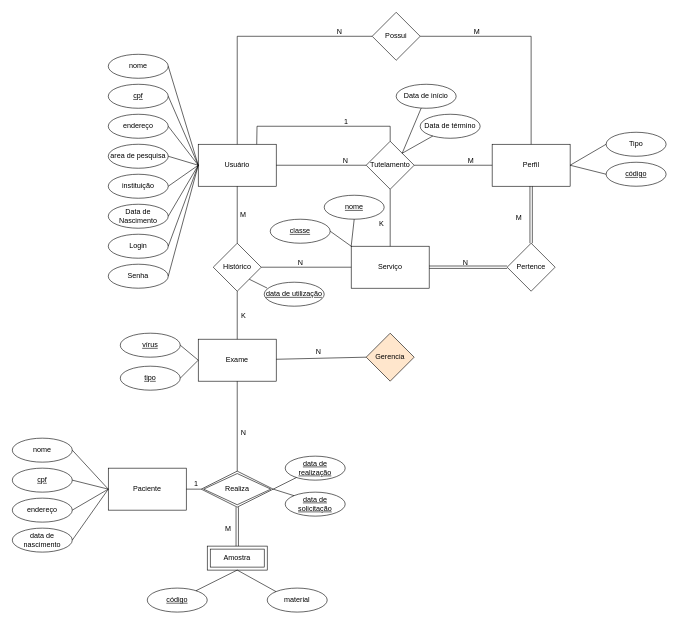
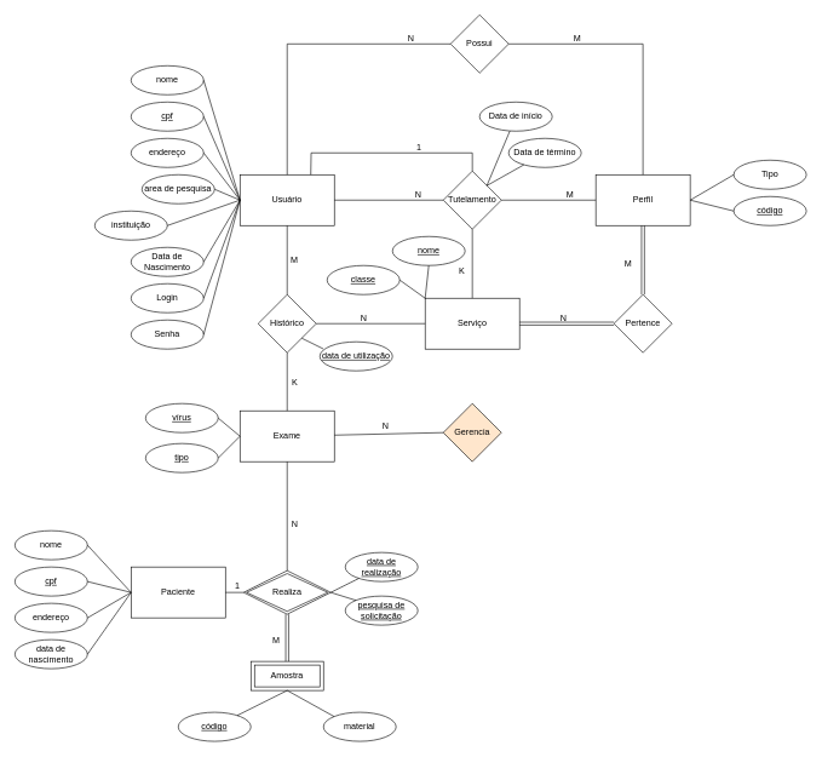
  <mxCell id="0" />
  <mxCell id="1" parent="0" />
  <mxCell id="2" value="Usuário" style="rounded=0;whiteSpace=wrap;html=1;" parent="1" vertex="1"><mxGeometry x="330" y="240" width="130" height="70" as="geometry" /></mxCell>
  <mxCell id="3" value="nome" style="ellipse;whiteSpace=wrap;html=1;align=center;" parent="1" vertex="1"><mxGeometry x="180" y="90" width="100" height="40" as="geometry" /></mxCell>
  <mxCell id="4" value="endereço" style="ellipse;whiteSpace=wrap;html=1;align=center;" parent="1" vertex="1"><mxGeometry x="180" y="190" width="100" height="40" as="geometry" /></mxCell>
  <mxCell id="5" value="cpf" style="ellipse;whiteSpace=wrap;html=1;align=center;fontStyle=4;" parent="1" vertex="1"><mxGeometry x="180" y="140" width="100" height="40" as="geometry" /></mxCell>
- <mxCell id="6" value="area de pesquisa" style="ellipse;whiteSpace=wrap;html=1;align=center;" parent="1" vertex="1"><mxGeometry x="180" y="240" width="100" height="40" as="geometry" /></mxCell>
- <mxCell id="7" value="instituição" style="ellipse;whiteSpace=wrap;html=1;align=center;" parent="1" vertex="1"><mxGeometry x="180" y="290" width="100" height="40" as="geometry" /></mxCell>
+ <mxCell id="6" value="area de pesquisa" style="ellipse;whiteSpace=wrap;html=1;align=center;" parent="1" vertex="1"><mxGeometry x="195" y="240" width="100" height="40" as="geometry" /></mxCell>
+ <mxCell id="7" value="instituição" style="ellipse;whiteSpace=wrap;html=1;align=center;" parent="1" vertex="1"><mxGeometry x="130" y="290" width="100" height="40" as="geometry" /></mxCell>
  <mxCell id="8" value="Data de Nascimento" style="ellipse;whiteSpace=wrap;html=1;align=center;" parent="1" vertex="1"><mxGeometry x="180" y="340" width="100" height="40" as="geometry" /></mxCell>
  <mxCell id="9" value="Login" style="ellipse;whiteSpace=wrap;html=1;align=center;" parent="1" vertex="1"><mxGeometry x="180" y="390" width="100" height="40" as="geometry" /></mxCell>
  <mxCell id="10" value="Senha" style="ellipse;whiteSpace=wrap;html=1;align=center;" parent="1" vertex="1"><mxGeometry x="180" y="440" width="100" height="40" as="geometry" /></mxCell>
  <mxCell id="11" value="" style="endArrow=none;html=1;entryX=0;entryY=0.5;entryDx=0;entryDy=0;exitX=1;exitY=0.5;exitDx=0;exitDy=0;" parent="1" source="3" target="2" edge="1"><mxGeometry width="50" height="50" relative="1" as="geometry"><mxPoint x="400" y="360" as="sourcePoint" /><mxPoint x="450" y="310" as="targetPoint" /></mxGeometry></mxCell>
  <mxCell id="12" value="" style="endArrow=none;html=1;entryX=0;entryY=0.5;entryDx=0;entryDy=0;exitX=1;exitY=0.5;exitDx=0;exitDy=0;" parent="1" source="5" target="2" edge="1"><mxGeometry width="50" height="50" relative="1" as="geometry"><mxPoint x="290" y="120" as="sourcePoint" /><mxPoint x="370" y="260" as="targetPoint" /></mxGeometry></mxCell>
  <mxCell id="13" value="" style="endArrow=none;html=1;entryX=0;entryY=0.5;entryDx=0;entryDy=0;exitX=1;exitY=0.5;exitDx=0;exitDy=0;" parent="1" source="4" target="2" edge="1"><mxGeometry width="50" height="50" relative="1" as="geometry"><mxPoint x="290" y="170" as="sourcePoint" /><mxPoint x="370" y="260" as="targetPoint" /></mxGeometry></mxCell>
  <mxCell id="14" value="" style="endArrow=none;html=1;exitX=1;exitY=0.5;exitDx=0;exitDy=0;entryX=0;entryY=0.5;entryDx=0;entryDy=0;" parent="1" source="6" target="2" edge="1"><mxGeometry width="50" height="50" relative="1" as="geometry"><mxPoint x="290" y="220" as="sourcePoint" /><mxPoint x="360" y="250" as="targetPoint" /></mxGeometry></mxCell>
  <mxCell id="15" value="" style="endArrow=none;html=1;exitX=1;exitY=0.5;exitDx=0;exitDy=0;entryX=0;entryY=0.5;entryDx=0;entryDy=0;" parent="1" source="7" target="2" edge="1"><mxGeometry width="50" height="50" relative="1" as="geometry"><mxPoint x="290" y="270" as="sourcePoint" /><mxPoint x="370" y="260" as="targetPoint" /></mxGeometry></mxCell>
  <mxCell id="16" value="" style="endArrow=none;html=1;exitX=1;exitY=0.5;exitDx=0;exitDy=0;entryX=0;entryY=0.5;entryDx=0;entryDy=0;" parent="1" source="8" target="2" edge="1"><mxGeometry width="50" height="50" relative="1" as="geometry"><mxPoint x="290" y="320" as="sourcePoint" /><mxPoint x="360" y="250" as="targetPoint" /></mxGeometry></mxCell>
  <mxCell id="17" value="" style="endArrow=none;html=1;exitX=1;exitY=0.5;exitDx=0;exitDy=0;entryX=0;entryY=0.5;entryDx=0;entryDy=0;" parent="1" source="9" target="2" edge="1"><mxGeometry width="50" height="50" relative="1" as="geometry"><mxPoint x="290" y="370" as="sourcePoint" /><mxPoint x="370" y="260" as="targetPoint" /></mxGeometry></mxCell>
  <mxCell id="18" value="" style="endArrow=none;html=1;exitX=1;exitY=0.5;exitDx=0;exitDy=0;entryX=0;entryY=0.5;entryDx=0;entryDy=0;" parent="1" source="10" target="2" edge="1"><mxGeometry width="50" height="50" relative="1" as="geometry"><mxPoint x="290" y="420" as="sourcePoint" /><mxPoint x="370" y="260" as="targetPoint" /></mxGeometry></mxCell>
  <mxCell id="19" value="Tutelamento" style="rhombus;whiteSpace=wrap;html=1;" parent="1" vertex="1"><mxGeometry x="610" y="235" width="80" height="80" as="geometry" /></mxCell>
  <mxCell id="20" value="Perfil" style="rounded=0;whiteSpace=wrap;html=1;" parent="1" vertex="1"><mxGeometry x="820" y="240" width="130" height="70" as="geometry" /></mxCell>
  <mxCell id="21" value="Possui" style="rhombus;whiteSpace=wrap;html=1;" parent="1" vertex="1"><mxGeometry x="620" y="20" width="80" height="80" as="geometry" /></mxCell>
  <mxCell id="22" value="" style="endArrow=none;html=1;rounded=0;exitX=0.75;exitY=0;exitDx=0;exitDy=0;entryX=0.5;entryY=0;entryDx=0;entryDy=0;" parent="1" source="2" target="19" edge="1"><mxGeometry relative="1" as="geometry"><mxPoint x="370" y="280" as="sourcePoint" /><mxPoint x="580" y="210" as="targetPoint" /><Array as="points"><mxPoint x="428" y="210" /><mxPoint x="650" y="210" /></Array></mxGeometry></mxCell>
  <mxCell id="23" value="1" style="resizable=0;html=1;align=right;verticalAlign=bottom;" parent="22" connectable="0" vertex="1"><mxGeometry x="1" relative="1" as="geometry"><mxPoint x="-70" y="-25" as="offset" /></mxGeometry></mxCell>
  <mxCell id="24" value="" style="endArrow=none;html=1;rounded=0;entryX=0;entryY=0.5;entryDx=0;entryDy=0;" parent="1" target="19" edge="1"><mxGeometry relative="1" as="geometry"><mxPoint x="460" y="275" as="sourcePoint" /><mxPoint x="530" y="280" as="targetPoint" /></mxGeometry></mxCell>
  <mxCell id="25" value="N" style="resizable=0;html=1;align=right;verticalAlign=bottom;" parent="24" connectable="0" vertex="1"><mxGeometry x="1" relative="1" as="geometry"><mxPoint x="-30" as="offset" /></mxGeometry></mxCell>
  <mxCell id="26" value="" style="endArrow=none;html=1;rounded=0;exitX=0.5;exitY=0;exitDx=0;exitDy=0;entryX=0;entryY=0.5;entryDx=0;entryDy=0;" parent="1" source="2" target="21" edge="1"><mxGeometry relative="1" as="geometry"><mxPoint x="470" y="285" as="sourcePoint" /><mxPoint x="395" y="80" as="targetPoint" /><Array as="points"><mxPoint x="395" y="60" /></Array></mxGeometry></mxCell>
  <mxCell id="27" value="N" style="resizable=0;html=1;align=right;verticalAlign=bottom;" parent="26" connectable="0" vertex="1"><mxGeometry x="1" relative="1" as="geometry"><mxPoint x="-50" as="offset" /></mxGeometry></mxCell>
  <mxCell id="28" value="" style="endArrow=none;html=1;rounded=0;exitX=0.5;exitY=0;exitDx=0;exitDy=0;entryX=1;entryY=0.5;entryDx=0;entryDy=0;" parent="1" source="20" target="21" edge="1"><mxGeometry relative="1" as="geometry"><mxPoint x="405" y="250" as="sourcePoint" /><mxPoint x="560" y="140" as="targetPoint" /><Array as="points"><mxPoint x="885" y="60" /></Array></mxGeometry></mxCell>
  <mxCell id="29" value="M" style="resizable=0;html=1;align=right;verticalAlign=bottom;" parent="28" connectable="0" vertex="1"><mxGeometry x="1" relative="1" as="geometry"><mxPoint x="100" as="offset" /></mxGeometry></mxCell>
  <mxCell id="30" value="Data de início" style="ellipse;whiteSpace=wrap;html=1;align=center;" parent="1" vertex="1"><mxGeometry x="660" y="140" width="100" height="40" as="geometry" /></mxCell>
  <mxCell id="31" value="Data de término" style="ellipse;whiteSpace=wrap;html=1;align=center;" parent="1" vertex="1"><mxGeometry x="700" y="190" width="100" height="40" as="geometry" /></mxCell>
  <mxCell id="32" value="" style="endArrow=none;html=1;exitX=1;exitY=0;exitDx=0;exitDy=0;" parent="1" source="19" target="31" edge="1"><mxGeometry width="50" height="50" relative="1" as="geometry"><mxPoint x="690" y="300" as="sourcePoint" /><mxPoint x="740" y="250" as="targetPoint" /></mxGeometry></mxCell>
  <mxCell id="33" value="" style="endArrow=none;html=1;exitX=1;exitY=0;exitDx=0;exitDy=0;" parent="1" source="19" target="30" edge="1"><mxGeometry width="50" height="50" relative="1" as="geometry"><mxPoint x="680" y="265" as="sourcePoint" /><mxPoint x="731.024" y="236.299" as="targetPoint" /></mxGeometry></mxCell>
  <mxCell id="34" value="" style="endArrow=none;html=1;rounded=0;entryX=0;entryY=0.5;entryDx=0;entryDy=0;exitX=1;exitY=0.5;exitDx=0;exitDy=0;" parent="1" source="19" target="20" edge="1"><mxGeometry relative="1" as="geometry"><mxPoint x="470" y="285" as="sourcePoint" /><mxPoint x="620" y="285" as="targetPoint" /></mxGeometry></mxCell>
  <mxCell id="35" value="M" style="resizable=0;html=1;align=right;verticalAlign=bottom;" parent="34" connectable="0" vertex="1"><mxGeometry x="1" relative="1" as="geometry"><mxPoint x="-30" as="offset" /></mxGeometry></mxCell>
  <mxCell id="36" value="Tipo" style="ellipse;whiteSpace=wrap;html=1;align=center;" parent="1" vertex="1"><mxGeometry x="1010" y="220" width="100" height="40" as="geometry" /></mxCell>
  <mxCell id="37" value="" style="endArrow=none;html=1;exitX=1;exitY=0.5;exitDx=0;exitDy=0;entryX=0;entryY=0.5;entryDx=0;entryDy=0;" parent="1" source="20" target="36" edge="1"><mxGeometry width="50" height="50" relative="1" as="geometry"><mxPoint x="680" y="265" as="sourcePoint" /><mxPoint x="731.024" y="236.299" as="targetPoint" /></mxGeometry></mxCell>
  <mxCell id="38" value="código" style="ellipse;whiteSpace=wrap;html=1;align=center;fontStyle=4;" parent="1" vertex="1"><mxGeometry x="1010" y="270" width="100" height="40" as="geometry" /></mxCell>
  <mxCell id="39" value="" style="endArrow=none;html=1;exitX=1;exitY=0.5;exitDx=0;exitDy=0;entryX=0;entryY=0.5;entryDx=0;entryDy=0;" parent="1" source="20" target="38" edge="1"><mxGeometry width="50" height="50" relative="1" as="geometry"><mxPoint x="960" y="285" as="sourcePoint" /><mxPoint x="1020" y="240" as="targetPoint" /></mxGeometry></mxCell>
  <mxCell id="40" value="Serviço" style="rounded=0;whiteSpace=wrap;html=1;" parent="1" vertex="1"><mxGeometry x="585" y="410" width="130" height="70" as="geometry" /></mxCell>
  <mxCell id="41" value="Pertence" style="rhombus;whiteSpace=wrap;html=1;" parent="1" vertex="1"><mxGeometry x="845" y="405" width="80" height="80" as="geometry" /></mxCell>
  <mxCell id="42" value="" style="shape=link;html=1;rounded=0;entryX=0;entryY=0.5;entryDx=0;entryDy=0;" parent="1" target="41" edge="1"><mxGeometry relative="1" as="geometry"><mxPoint x="715" y="445" as="sourcePoint" /><mxPoint x="845" y="444.5" as="targetPoint" /></mxGeometry></mxCell>
  <mxCell id="43" value="N" style="resizable=0;html=1;align=right;verticalAlign=bottom;" parent="42" connectable="0" vertex="1"><mxGeometry x="1" relative="1" as="geometry"><mxPoint x="-65" as="offset" /></mxGeometry></mxCell>
  <mxCell id="44" value="" style="shape=link;html=1;rounded=0;entryX=0.5;entryY=0;entryDx=0;entryDy=0;exitX=0.5;exitY=1;exitDx=0;exitDy=0;" parent="1" source="20" target="41" edge="1"><mxGeometry relative="1" as="geometry"><mxPoint x="725" y="455" as="sourcePoint" /><mxPoint x="855" y="455" as="targetPoint" /></mxGeometry></mxCell>
  <mxCell id="45" value="M" style="resizable=0;html=1;align=right;verticalAlign=bottom;" parent="44" connectable="0" vertex="1"><mxGeometry x="1" relative="1" as="geometry"><mxPoint x="-15" y="-35" as="offset" /></mxGeometry></mxCell>
  <mxCell id="46" value="" style="endArrow=none;html=1;rounded=0;entryX=0.5;entryY=0;entryDx=0;entryDy=0;exitX=0.5;exitY=1;exitDx=0;exitDy=0;" parent="1" source="19" target="40" edge="1"><mxGeometry relative="1" as="geometry"><mxPoint x="700" y="285" as="sourcePoint" /><mxPoint x="830" y="285" as="targetPoint" /></mxGeometry></mxCell>
  <mxCell id="47" value="&lt;div&gt;K&lt;/div&gt;" style="resizable=0;html=1;align=right;verticalAlign=bottom;" parent="46" connectable="0" vertex="1"><mxGeometry x="1" relative="1" as="geometry"><mxPoint x="-10" y="-30" as="offset" /></mxGeometry></mxCell>
  <mxCell id="48" value="classe" style="ellipse;whiteSpace=wrap;html=1;align=center;fontStyle=4;" parent="1" vertex="1"><mxGeometry x="450" y="365" width="100" height="40" as="geometry" /></mxCell>
  <mxCell id="49" value="&lt;div&gt;nome&lt;/div&gt;" style="ellipse;whiteSpace=wrap;html=1;align=center;fontStyle=4;" parent="1" vertex="1"><mxGeometry x="540" y="325" width="100" height="40" as="geometry" /></mxCell>
  <mxCell id="50" value="" style="endArrow=none;html=1;exitX=0;exitY=0.5;exitDx=0;exitDy=0;entryX=1;entryY=0.5;entryDx=0;entryDy=0;" parent="1" target="48" edge="1"><mxGeometry width="50" height="50" relative="1" as="geometry"><mxPoint x="585" y="410" as="sourcePoint" /><mxPoint x="340" y="250" as="targetPoint" /></mxGeometry></mxCell>
  <mxCell id="51" value="" style="endArrow=none;html=1;exitX=0.5;exitY=1;exitDx=0;exitDy=0;entryX=0;entryY=0;entryDx=0;entryDy=0;" parent="1" source="49" target="40" edge="1"><mxGeometry width="50" height="50" relative="1" as="geometry"><mxPoint x="675" y="325" as="sourcePoint" /><mxPoint x="650" y="310" as="targetPoint" /></mxGeometry></mxCell>
  <mxCell id="52" value="Gerencia" style="rhombus;whiteSpace=wrap;html=1;fillColor=#ffe6cc;" parent="1" vertex="1"><mxGeometry x="610" y="555" width="80" height="80" as="geometry" /></mxCell>
  <mxCell id="53" value="Exame" style="rounded=0;whiteSpace=wrap;html=1;" parent="1" vertex="1"><mxGeometry x="330" y="565" width="130" height="70" as="geometry" /></mxCell>
  <mxCell id="54" value="tipo" style="ellipse;whiteSpace=wrap;html=1;align=center;fontStyle=4;" parent="1" vertex="1"><mxGeometry x="200" y="610" width="100" height="40" as="geometry" /></mxCell>
  <mxCell id="55" value="vírus" style="ellipse;whiteSpace=wrap;html=1;align=center;fontStyle=4;" parent="1" vertex="1"><mxGeometry x="200" y="555" width="100" height="40" as="geometry" /></mxCell>
  <mxCell id="56" value="" style="endArrow=none;html=1;exitX=1;exitY=0.5;exitDx=0;exitDy=0;" parent="1" source="54" edge="1"><mxGeometry width="50" height="50" relative="1" as="geometry"><mxPoint x="95" y="350" as="sourcePoint" /><mxPoint x="330" y="600" as="targetPoint" /></mxGeometry></mxCell>
  <mxCell id="57" value="" style="endArrow=none;html=1;exitX=1;exitY=0.5;exitDx=0;exitDy=0;" parent="1" source="55" edge="1"><mxGeometry width="50" height="50" relative="1" as="geometry"><mxPoint x="540" y="565" as="sourcePoint" /><mxPoint x="330" y="600" as="targetPoint" /></mxGeometry></mxCell>
  <mxCell id="58" value="Realiza" style="shape=rhombus;double=1;perimeter=rhombusPerimeter;whiteSpace=wrap;html=1;align=center;" parent="1" vertex="1"><mxGeometry x="335" y="785" width="120" height="60" as="geometry" /></mxCell>
  <mxCell id="59" value="Amostra" style="shape=ext;margin=3;double=1;whiteSpace=wrap;html=1;align=center;" parent="1" vertex="1"><mxGeometry x="345" y="909.96" width="100" height="40" as="geometry" /></mxCell>
  <mxCell id="60" value="Paciente" style="rounded=0;whiteSpace=wrap;html=1;" parent="1" vertex="1"><mxGeometry x="180" y="780" width="130" height="70" as="geometry" /></mxCell>
  <mxCell id="61" value="" style="endArrow=none;html=1;rounded=0;entryX=0.5;entryY=1;entryDx=0;entryDy=0;exitX=0.5;exitY=0;exitDx=0;exitDy=0;" parent="1" source="58" target="53" edge="1"><mxGeometry relative="1" as="geometry"><mxPoint x="180" y="720" as="sourcePoint" /><mxPoint x="340" y="720" as="targetPoint" /></mxGeometry></mxCell>
  <mxCell id="62" value="N" style="resizable=0;html=1;align=right;verticalAlign=bottom;" parent="61" connectable="0" vertex="1"><mxGeometry x="1" relative="1" as="geometry"><mxPoint x="15.0" y="95" as="offset" /></mxGeometry></mxCell>
  <mxCell id="63" value="" style="endArrow=none;html=1;rounded=0;entryX=0;entryY=0.5;entryDx=0;entryDy=0;exitX=1;exitY=0.5;exitDx=0;exitDy=0;" parent="1" source="60" target="58" edge="1"><mxGeometry relative="1" as="geometry"><mxPoint x="330" y="825" as="sourcePoint" /><mxPoint x="450" y="825" as="targetPoint" /></mxGeometry></mxCell>
  <mxCell id="64" value="1" style="resizable=0;html=1;align=right;verticalAlign=bottom;" parent="63" connectable="0" vertex="1"><mxGeometry x="1" relative="1" as="geometry"><mxPoint x="-5" as="offset" /></mxGeometry></mxCell>
  <mxCell id="65" value="&lt;u&gt;data de realização&lt;/u&gt;" style="ellipse;whiteSpace=wrap;html=1;align=center;" parent="1" vertex="1"><mxGeometry x="475" y="760" width="100" height="40" as="geometry" /></mxCell>
  <mxCell id="66" value="" style="endArrow=none;html=1;entryX=1;entryY=0.5;entryDx=0;entryDy=0;" parent="1" source="65" target="58" edge="1"><mxGeometry width="50" height="50" relative="1" as="geometry"><mxPoint x="205" y="565" as="sourcePoint" /><mxPoint x="170" y="585" as="targetPoint" /></mxGeometry></mxCell>
  <mxCell id="67" value="" style="shape=link;html=1;rounded=0;entryX=0.5;entryY=1;entryDx=0;entryDy=0;exitX=0.5;exitY=0;exitDx=0;exitDy=0;" parent="1" source="59" target="58" edge="1"><mxGeometry relative="1" as="geometry"><mxPoint x="335" y="565" as="sourcePoint" /><mxPoint x="465" y="565" as="targetPoint" /></mxGeometry></mxCell>
  <mxCell id="68" value="M" style="resizable=0;html=1;align=right;verticalAlign=bottom;" parent="67" connectable="0" vertex="1"><mxGeometry x="1" relative="1" as="geometry"><mxPoint x="-10" y="45.04" as="offset" /></mxGeometry></mxCell>
  <mxCell id="69" value="material" style="ellipse;whiteSpace=wrap;html=1;align=center;" parent="1" vertex="1"><mxGeometry x="445" y="979.96" width="100" height="40" as="geometry" /></mxCell>
  <mxCell id="70" value="" style="endArrow=none;html=1;entryX=0;entryY=0;entryDx=0;entryDy=0;exitX=0.5;exitY=1;exitDx=0;exitDy=0;" parent="1" source="59" target="69" edge="1"><mxGeometry width="50" height="50" relative="1" as="geometry"><mxPoint x="405" y="959.96" as="sourcePoint" /><mxPoint x="405" y="1019.96" as="targetPoint" /></mxGeometry></mxCell>
  <mxCell id="71" value="código" style="ellipse;whiteSpace=wrap;html=1;align=center;fontStyle=4;" parent="1" vertex="1"><mxGeometry x="245" y="979.96" width="100" height="40" as="geometry" /></mxCell>
  <mxCell id="72" value="" style="endArrow=none;html=1;" parent="1" target="71" edge="1"><mxGeometry width="50" height="50" relative="1" as="geometry"><mxPoint x="395" y="949.96" as="sourcePoint" /><mxPoint x="405" y="1019.96" as="targetPoint" /></mxGeometry></mxCell>
  <mxCell id="73" value="cpf" style="ellipse;whiteSpace=wrap;html=1;align=center;fontStyle=4;" parent="1" vertex="1"><mxGeometry x="20" y="780" width="100" height="40" as="geometry" /></mxCell>
  <mxCell id="74" value="" style="endArrow=none;html=1;entryX=0;entryY=0.5;entryDx=0;entryDy=0;exitX=1;exitY=0.5;exitDx=0;exitDy=0;" parent="1" source="73" target="60" edge="1"><mxGeometry width="50" height="50" relative="1" as="geometry"><mxPoint x="388.57" y="758.57" as="sourcePoint" /><mxPoint x="440" y="810" as="targetPoint" /></mxGeometry></mxCell>
  <mxCell id="75" value="nome" style="ellipse;whiteSpace=wrap;html=1;align=center;" parent="1" vertex="1"><mxGeometry x="20" y="730" width="100" height="40" as="geometry" /></mxCell>
  <mxCell id="76" value="" style="endArrow=none;html=1;entryX=0;entryY=0.5;entryDx=0;entryDy=0;exitX=1;exitY=0.5;exitDx=0;exitDy=0;" parent="1" source="75" target="60" edge="1"><mxGeometry width="50" height="50" relative="1" as="geometry"><mxPoint x="80" y="750" as="sourcePoint" /><mxPoint x="160" y="825" as="targetPoint" /></mxGeometry></mxCell>
  <mxCell id="77" value="endereço" style="ellipse;whiteSpace=wrap;html=1;align=center;" parent="1" vertex="1"><mxGeometry x="20" y="830" width="100" height="40" as="geometry" /></mxCell>
  <mxCell id="78" value="data de nascimento" style="ellipse;whiteSpace=wrap;html=1;align=center;" parent="1" vertex="1"><mxGeometry x="20" y="880" width="100" height="40" as="geometry" /></mxCell>
  <mxCell id="79" value="" style="endArrow=none;html=1;entryX=0;entryY=0.5;entryDx=0;entryDy=0;exitX=1;exitY=0.5;exitDx=0;exitDy=0;" parent="1" source="77" target="60" edge="1"><mxGeometry width="50" height="50" relative="1" as="geometry"><mxPoint x="90" y="810" as="sourcePoint" /><mxPoint x="160" y="825" as="targetPoint" /></mxGeometry></mxCell>
  <mxCell id="80" value="" style="endArrow=none;html=1;entryX=0;entryY=0.5;entryDx=0;entryDy=0;exitX=1;exitY=0.5;exitDx=0;exitDy=0;" parent="1" source="78" target="60" edge="1"><mxGeometry width="50" height="50" relative="1" as="geometry"><mxPoint x="90" y="860" as="sourcePoint" /><mxPoint x="160" y="825" as="targetPoint" /></mxGeometry></mxCell>
  <mxCell id="81" value="" style="rhombus;whiteSpace=wrap;html=1;" parent="1" vertex="1"><mxGeometry x="355" y="405" width="80" height="80" as="geometry" /></mxCell>
  <mxCell id="82" value="" style="endArrow=none;html=1;entryX=0.5;entryY=1;entryDx=0;entryDy=0;exitX=0.5;exitY=0;exitDx=0;exitDy=0;" parent="1" source="81" target="2" edge="1"><mxGeometry width="50" height="50" relative="1" as="geometry"><mxPoint x="530" y="450" as="sourcePoint" /><mxPoint x="580" y="400" as="targetPoint" /></mxGeometry></mxCell>
  <mxCell id="83" value="" style="endArrow=none;html=1;exitX=1;exitY=0.5;exitDx=0;exitDy=0;entryX=0;entryY=0.5;entryDx=0;entryDy=0;" parent="1" source="81" target="40" edge="1"><mxGeometry width="50" height="50" relative="1" as="geometry"><mxPoint x="530" y="450" as="sourcePoint" /><mxPoint x="580" y="400" as="targetPoint" /></mxGeometry></mxCell>
  <mxCell id="84" value="Histórico" style="text;html=1;strokeColor=none;fillColor=none;align=center;verticalAlign=middle;whiteSpace=wrap;rounded=0;" parent="1" vertex="1"><mxGeometry x="375" y="435" width="40" height="20" as="geometry" /></mxCell>
  <mxCell id="85" value="&lt;u&gt;data de utilização&lt;/u&gt;" style="ellipse;whiteSpace=wrap;html=1;align=center;" parent="1" vertex="1"><mxGeometry x="440" y="470" width="100" height="40" as="geometry" /></mxCell>
  <mxCell id="86" value="" style="endArrow=none;html=1;exitX=0.047;exitY=0.242;exitDx=0;exitDy=0;entryX=1;entryY=1;entryDx=0;entryDy=0;exitPerimeter=0;" parent="1" source="85" target="81" edge="1"><mxGeometry width="50" height="50" relative="1" as="geometry"><mxPoint x="530" y="570" as="sourcePoint" /><mxPoint x="580" y="520" as="targetPoint" /></mxGeometry></mxCell>
  <mxCell id="87" value="N" style="resizable=0;html=1;align=right;verticalAlign=bottom;" parent="1" connectable="0" vertex="1"><mxGeometry x="570" y="445" as="geometry"><mxPoint x="-65" as="offset" /></mxGeometry></mxCell>
  <mxCell id="88" value="M" style="resizable=0;html=1;align=right;verticalAlign=bottom;" parent="1" connectable="0" vertex="1"><mxGeometry x="425" y="400" as="geometry"><mxPoint x="-15" y="-35" as="offset" /></mxGeometry></mxCell>
  <mxCell id="89" value="" style="endArrow=none;html=1;entryX=0;entryY=0.5;entryDx=0;entryDy=0;" edge="1" parent="1" source="53" target="52"><mxGeometry width="50" height="50" relative="1" as="geometry"><mxPoint x="590" y="690" as="sourcePoint" /><mxPoint x="640" y="640" as="targetPoint" /></mxGeometry></mxCell>
  <mxCell id="90" value="N" style="resizable=0;html=1;align=right;verticalAlign=bottom;" connectable="0" vertex="1" parent="1"><mxGeometry x="524.998" y="469.998" as="geometry"><mxPoint x="10.03" y="124.6" as="offset" /></mxGeometry></mxCell>
  <mxCell id="91" value="" style="endArrow=none;html=1;exitX=0.5;exitY=0;exitDx=0;exitDy=0;entryX=0.5;entryY=1;entryDx=0;entryDy=0;" edge="1" parent="1" source="53" target="81"><mxGeometry width="50" height="50" relative="1" as="geometry"><mxPoint x="590" y="520" as="sourcePoint" /><mxPoint x="640" y="470" as="targetPoint" /></mxGeometry></mxCell>
  <mxCell id="92" value="&lt;div&gt;K&lt;/div&gt;" style="resizable=0;html=1;align=right;verticalAlign=bottom;" connectable="0" vertex="1" parent="1"><mxGeometry x="420" y="565" as="geometry"><mxPoint x="-10" y="-30" as="offset" /></mxGeometry></mxCell>
- <mxCell id="93" value="&lt;u&gt;data de solicitação&lt;/u&gt;" style="ellipse;whiteSpace=wrap;html=1;align=center;" vertex="1" parent="1"><mxGeometry x="475" y="820" width="100" height="40" as="geometry" /></mxCell>
+ <mxCell id="93" value="&lt;u&gt;pesquisa de solicitação&lt;/u&gt;" style="ellipse;whiteSpace=wrap;html=1;align=center;" vertex="1" parent="1"><mxGeometry x="475" y="820" width="100" height="40" as="geometry" /></mxCell>
  <mxCell id="94" value="" style="endArrow=none;html=1;exitX=1;exitY=0.5;exitDx=0;exitDy=0;entryX=0;entryY=0;entryDx=0;entryDy=0;" edge="1" parent="1" source="58" target="93"><mxGeometry width="50" height="50" relative="1" as="geometry"><mxPoint x="290" y="700" as="sourcePoint" /><mxPoint x="480" y="840" as="targetPoint" /></mxGeometry></mxCell>
